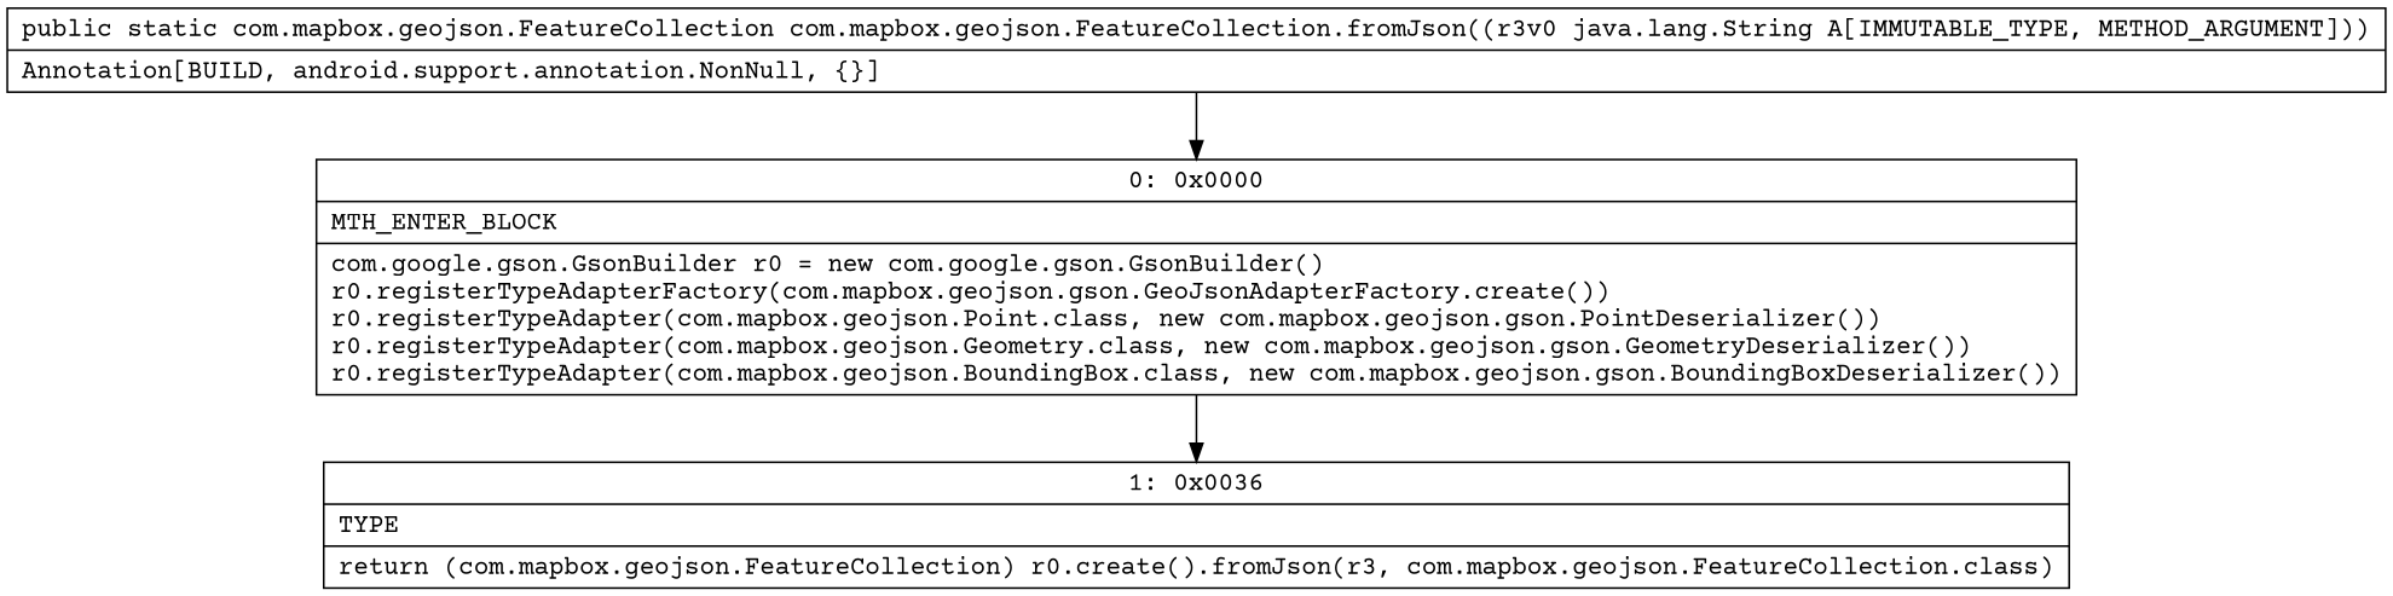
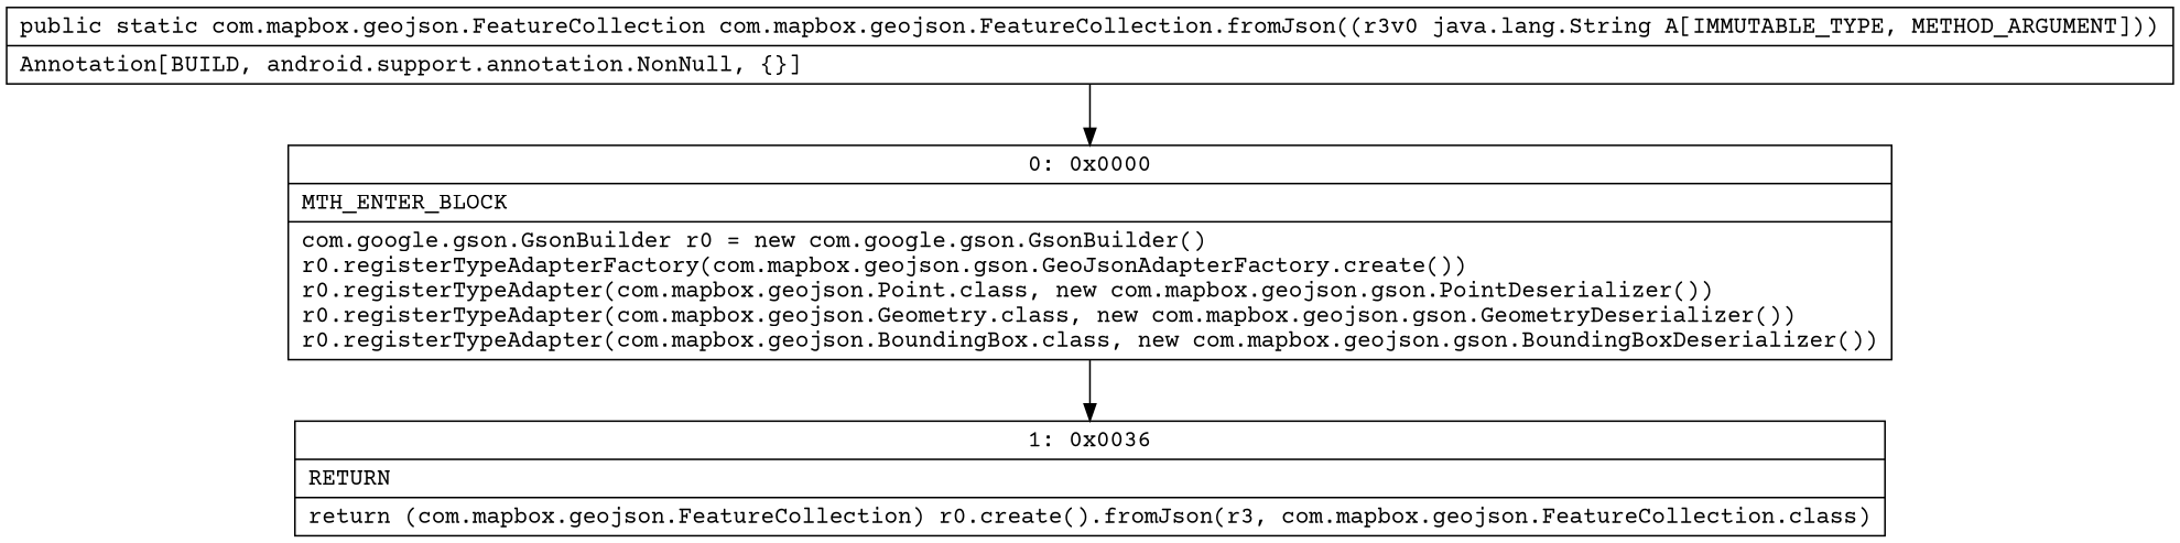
  digraph {
    fontname="Courier Prime"
    node [shape=record fontname="Courier Prime"]
    edge [fontname="Courier Prime"]
    n1 [label="{0\:\ 0x0000|MTH_ENTER_BLOCK\l|com.google.gson.GsonBuilder r0 = new com.google.gson.GsonBuilder()\lr0.registerTypeAdapterFactory(com.mapbox.geojson.gson.GeoJsonAdapterFactory.create())\lr0.registerTypeAdapter(com.mapbox.geojson.Point.class, new com.mapbox.geojson.gson.PointDeserializer())\lr0.registerTypeAdapter(com.mapbox.geojson.Geometry.class, new com.mapbox.geojson.gson.GeometryDeserializer())\lr0.registerTypeAdapter(com.mapbox.geojson.BoundingBox.class, new com.mapbox.geojson.gson.BoundingBoxDeserializer())\l}"]
-   n2 [label="{1\:\ 0x0036|TYPE\l|return (com.mapbox.geojson.FeatureCollection) r0.create().fromJson(r3, com.mapbox.geojson.FeatureCollection.class)\l}"]
+   n2 [label="{1\:\ 0x0036|RETURN\l|return (com.mapbox.geojson.FeatureCollection) r0.create().fromJson(r3, com.mapbox.geojson.FeatureCollection.class)\l}"]
    n3 [label="{public static com.mapbox.geojson.FeatureCollection com.mapbox.geojson.FeatureCollection.fromJson((r3v0 java.lang.String A[IMMUTABLE_TYPE, METHOD_ARGUMENT]))  | Annotation[BUILD, android.support.annotation.NonNull, \{\}]\l}"]
    n1 -> n2
    n3 -> n1
  }
